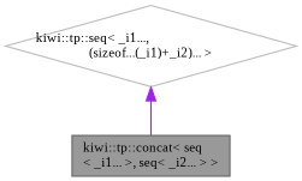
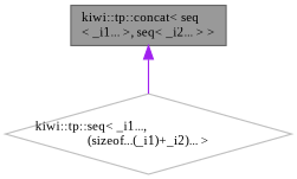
  digraph {
    fontname="Liberation Serif"
    node [fontname="Liberation Serif" fontsize=10 style=filled]
    n1 [color=gray40 fillcolor=grey60 fontcolor=black height=0.2 label="kiwi::tp::concat\< seq\l\< _i1... \>, seq\< _i2... \> \>" shape=box width=0.4]
    n2 [color=grey75 fillcolor=white height=0.2 label="kiwi::tp::seq\< _i1...,\l(sizeof...(_i1)+_i2)... \>" shape=diamond width=0.4]
-   n2 -> n1 [color=purple dir=back fontname="Liberation Serif" fontsize=10 labelfontname=Helvetica labelfontsize=10 style=solid]
+   n1 -> n2 [color=purple dir=back fontname="Liberation Serif" fontsize=10 labelfontname=Helvetica labelfontsize=10 style=solid]
  }
